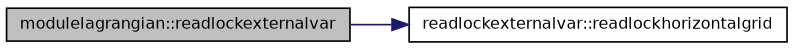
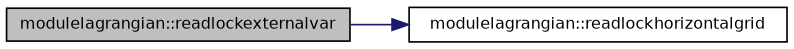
  digraph {
    rankdir=LR
    node [color=black fontname=Helvetica fontsize=10 shape=record style=filled]
    n1 [fillcolor=grey75 fontcolor=black height=0.2 label="modulelagrangian::readlockexternalvar" width=0.4]
-   n2 [fillcolor=white height=0.2 label="readlockexternalvar::readlockhorizontalgrid" width=0.4]
+   n2 [fillcolor=white height=0.2 label="modulelagrangian::readlockhorizontalgrid" width=0.4]
    n1 -> n2 [color=midnightblue fontname=Helvetica fontsize=10 labelfontname=Helvetica labelfontsize=10 style=solid]
  }
